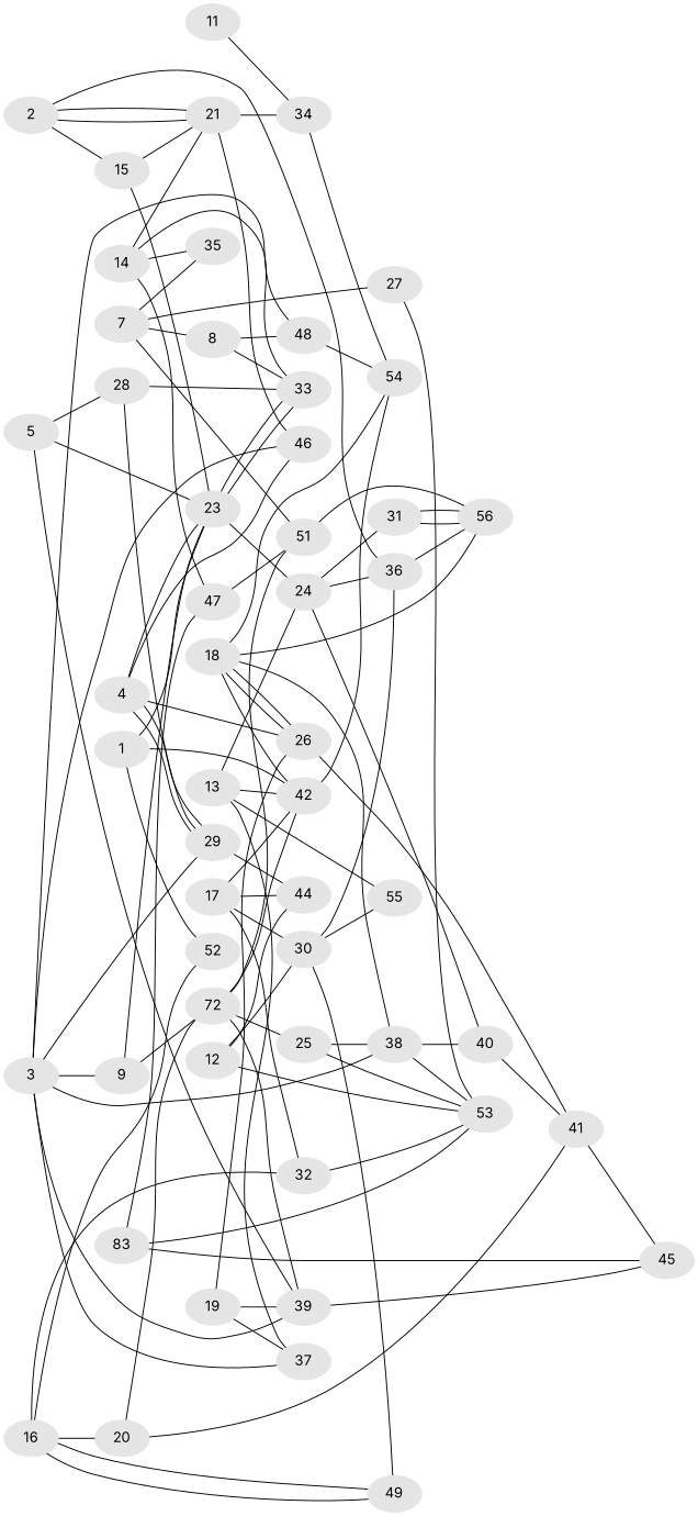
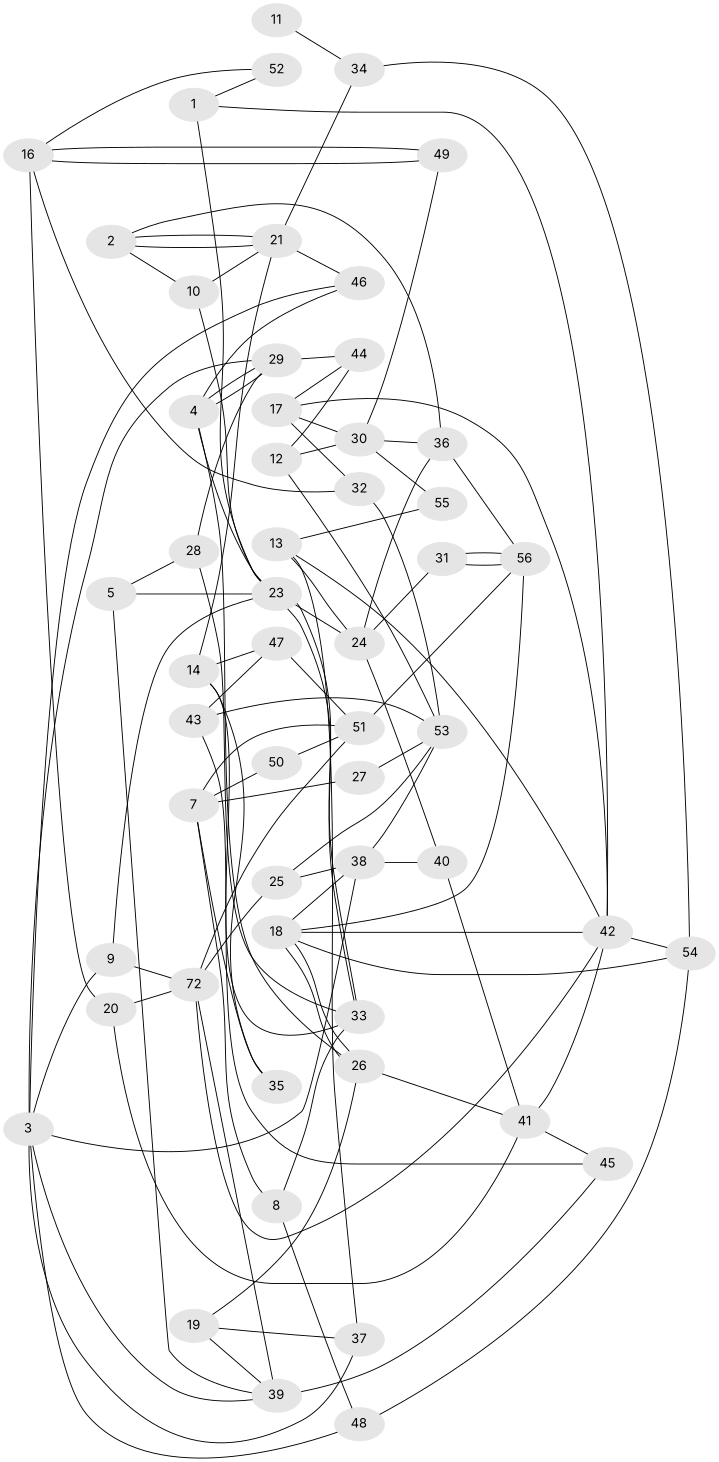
  graph {
    fontname=Inter
    rankdir=LR
    node [color=gray90 fontname=Inter style=filled]
    edge [fontname=Inter]
    1
    23
    42
    52
    33
    24
    54
    2
-   10 [label=15]
+   10
    21
    36
    46
    34
    56
    3
    9
    29
    37
    38
    39
    48
    n22 [label=72]
    44
    53
    40
    45
    4
    26
    41
    5
    28
    11
    17
    30
    32
    7
    8
    27
    35
+   50
    51
    25
    12
    55
    49
    13
    31
    14
    47
    16
    20
    18
    19
-   43 [label=83]
+   43
    1 -- 23
    1 -- 42
    1 -- 52
    23 -- 33
    23 -- 33
    23 -- 24
    42 -- 54
    24 -- 36
    24 -- 40
    24 -- 31
    2 -- 10
    2 -- 21
    2 -- 21
    2 -- 36
    10 -- 23
    10 -- 21
    21 -- 46
    21 -- 34
    36 -- 56
    34 -- 54
    3 -- 46
    3 -- 9
    3 -- 29
    3 -- 37
    3 -- 38
    3 -- 39
    3 -- 48
    9 -- 23
    9 -- n22
    29 -- 44
    38 -- 53
    38 -- 40
    39 -- 45
    48 -- 54
    n22 -- 42
    n22 -- 39
    n22 -- 51
    n22 -- 25
    40 -- 41
    4 -- 23
    4 -- 46
    4 -- 29
    4 -- 29
    4 -- 26
    26 -- 41
+   41 -- 42
    41 -- 45
    5 -- 23
    5 -- 39
    5 -- 28
    28 -- 33
    28 -- 29
    11 -- 34
    17 -- 42
    17 -- 44
    17 -- 30
    17 -- 32
    30 -- 36
    30 -- 55
    30 -- 49
    32 -- 53
    7 -- 8
    7 -- 27
    7 -- 35
+   7 -- 50
    7 -- 51
    8 -- 33
    8 -- 48
    27 -- 53
+   50 -- 51
    51 -- 56
    25 -- 38
    25 -- 53
    12 -- 44
    12 -- 53
    12 -- 30
    13 -- 42
    13 -- 24
    13 -- 37
    13 -- 55
    31 -- 56
    31 -- 56
    14 -- 33
    14 -- 21
    14 -- 35
    14 -- 47
    47 -- 51
    16 -- 52
    16 -- 32
    16 -- 49
    16 -- 49
    16 -- 20
    20 -- n22
    20 -- 41
    18 -- 42
    18 -- 54
    18 -- 56
    18 -- 38
    18 -- 26
    18 -- 26
    19 -- 37
    19 -- 39
    19 -- 26
    43 -- 53
    43 -- 45
    43 -- 47
  }
